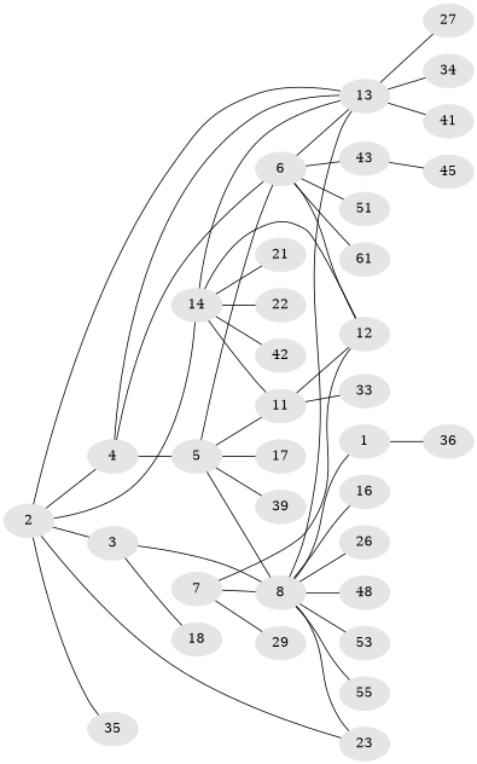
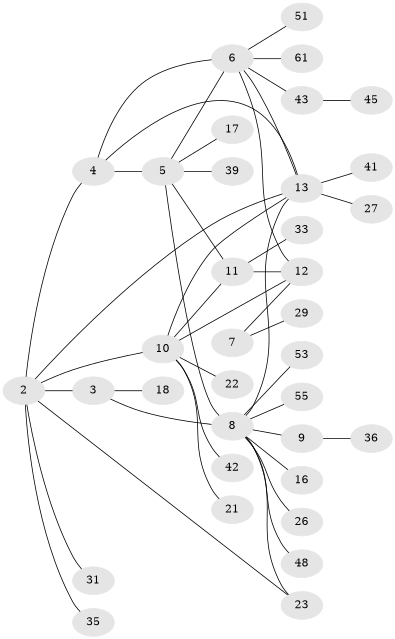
  graph {
    rankdir=LR
    node [color=gray90 style=filled]
    n1 [label=2 super="+37+38+2"]
    3 [super="+56"]
    4 [super="+24+59+19"]
-   10 [super="+25+20+58+40" label=14]
+   10 [super="+25+20+58+40"]
    13 [super="+14"]
    23
+   31
    35
    8
    18
    5
    6 [super="+39"]
    11 [super="+50"]
    12
    21
    22
    42
    27
-   34 [super="+47"]
    41
-   9 [label=1]
+   9
    16 [super="+30"]
    26
    48
    53
    55
    17
    n28 [label=39 super="+60"]
    43
    51
    61
    33
    45 [super="+54"]
    7
    29
    36
    n1 -- 3 [weight=2]
    n1 -- 4 [weight=2]
    n1 -- 10
    n1 -- 13
    n1 -- 23
+   n1 -- 31
    n1 -- 35
    3 -- 8
    3 -- 18
    4 -- 13
    4 -- 5
    4 -- 6
    10 -- 13
    10 -- 11
    10 -- 12
    10 -- 21
    10 -- 22
    10 -- 42
    13 -- 27
-   13 -- 34
    13 -- 41
    8 -- 13
    8 -- 23
    8 -- 9
    8 -- 16
    8 -- 26
    8 -- 48
    8 -- 53
    8 -- 55
    5 -- 8
    5 -- 6
    5 -- 11
    5 -- 17
    5 -- n28
    6 -- 13
    6 -- 12
    6 -- 43
    6 -- 51
    6 -- 61
    11 -- 12
    11 -- 33
    9 -- 36
    43 -- 45
-   7 -- 8
    7 -- 12
    7 -- 29
  }
